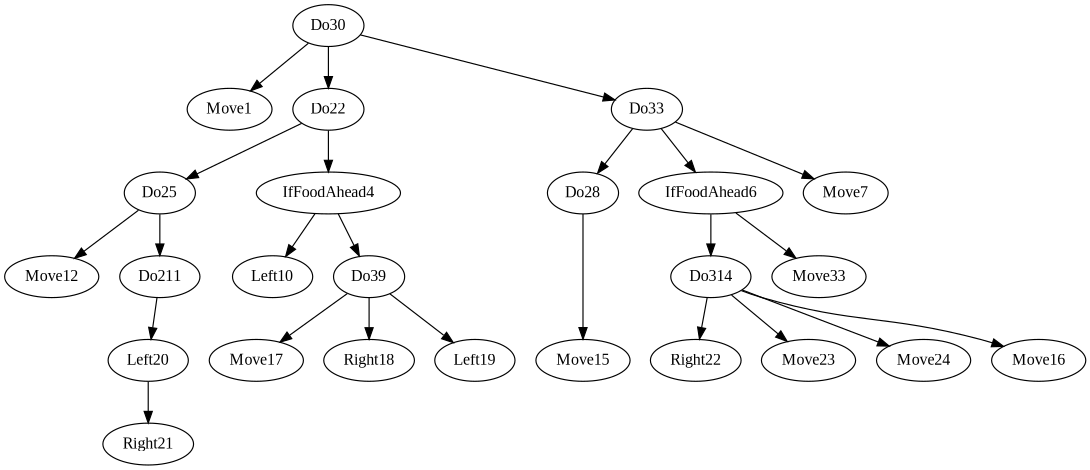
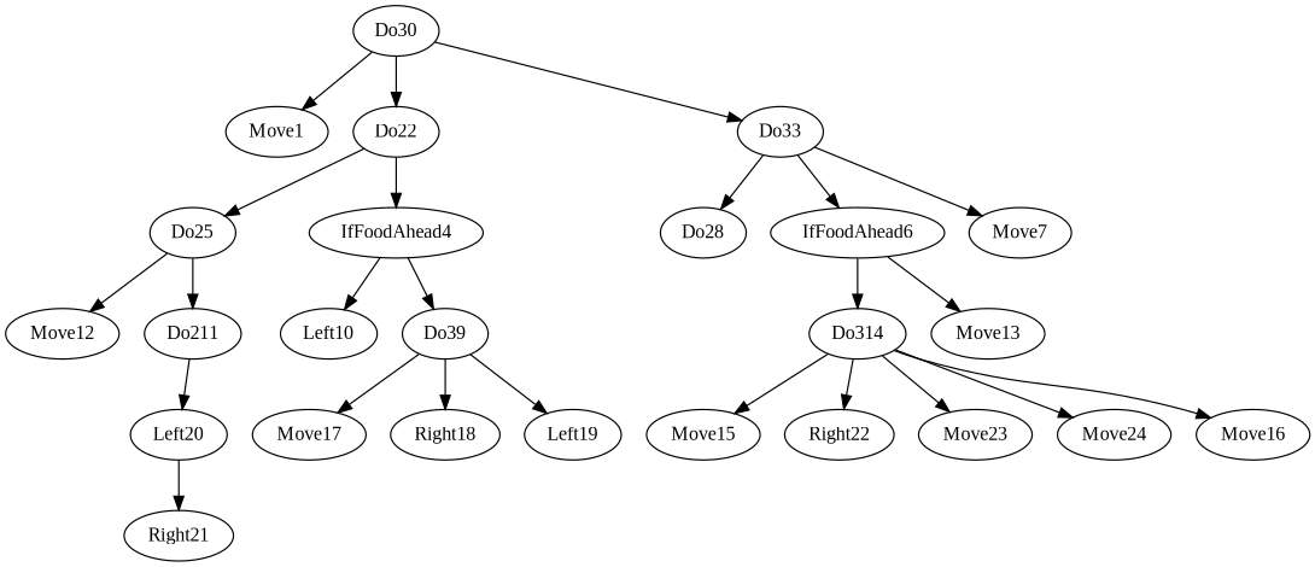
  digraph {
    fontname="Liberation Serif"
    node [fontname="Liberation Serif"]
    edge [fontname="Liberation Serif"]
    Do30
    Move1
    Do22
    Do33
    IfFoodAhead4
    Do25
    IfFoodAhead6
    Move7
    Do28
    Do39
    Left10
    Do211
    Move12
-   Move13 [label=Move33]
+   Move13
    Do314
    Move15
    Move17
    Right18
    Left19
    Left20
    Move16
    Right22
    Move23
    Move24
    Right21
    Do30 -> Move1
    Do30 -> Do22
    Do30 -> Do33
    Do22 -> IfFoodAhead4
    Do22 -> Do25
    Do33 -> IfFoodAhead6
    Do33 -> Move7
    Do33 -> Do28
    IfFoodAhead4 -> Do39
    IfFoodAhead4 -> Left10
    Do25 -> Do211
    Do25 -> Move12
    IfFoodAhead6 -> Move13
    IfFoodAhead6 -> Do314
-   Do28 -> Move15
+   Do314 -> Move15
    Do39 -> Move17
    Do39 -> Right18
    Do39 -> Left19
    Do211 -> Left20
    Do314 -> Move16
    Do314 -> Right22
    Do314 -> Move23
    Do314 -> Move24
    Left20 -> Right21
  }
